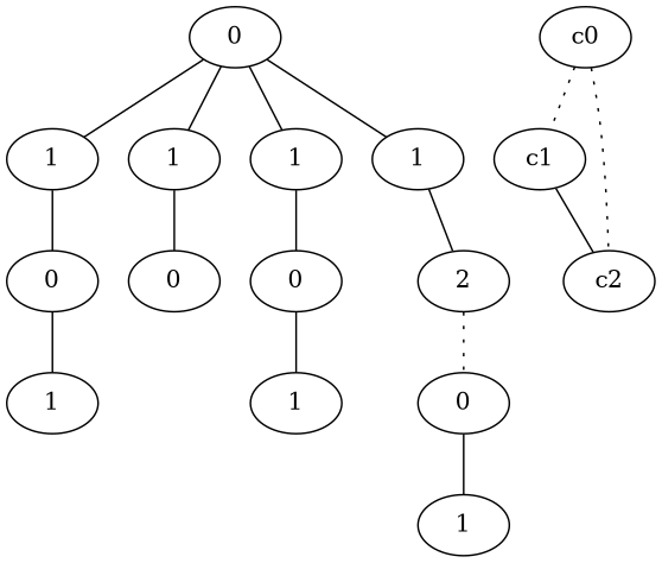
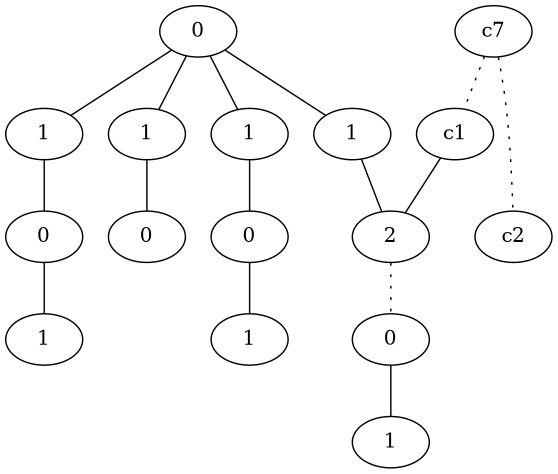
  graph {
    n1 [label=0]
    n2 [label=1]
    n3 [label=1]
    n4 [label=1]
    n5 [label=1]
    n6 [label=2]
    n7 [label=0]
    n8 [label=0]
    n9 [label=0]
    n10 [label=0]
    n11 [label=1]
    n12 [label=1]
    n13 [label=1]
-   c0
+   c0 [label=c7]
    c1
    c2
    n1 -- n2
    n1 -- n3
    n1 -- n4
    n1 -- n5
    n2 -- n6
    n3 -- n7
    n4 -- n8
    n5 -- n9
    n6 -- n10 [style=dotted]
    n7 -- n12
    n8 -- n13
    n10 -- n11
    c0 -- c1 [style=dotted]
    c0 -- c2 [style=dotted]
-   c1 -- c2
+   c1 -- n6
  }
